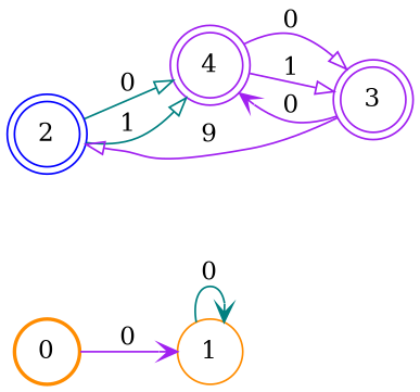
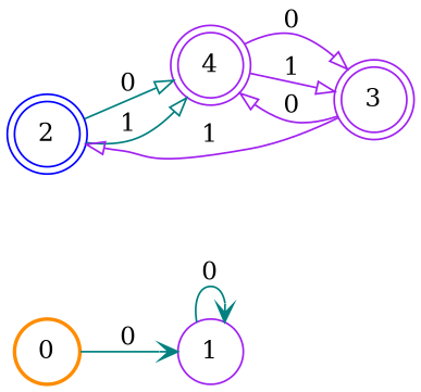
  digraph {
    rankdir=LR
    node [color=darkorange shape=circle peripheries=2]
    edge [arrowhead=onormal color=teal]
    0 [style=bold peripheries=""]
-   1 [peripheries=""]
+   1 [color=purple peripheries=""]
    2 [color=blue]
    4 [color=purple]
    3 [color=purple]
-   0 -> 1 [arrowhead=vee color=purple label=0]
+   0 -> 1 [arrowhead=vee label=0]
    1 -> 1 [arrowhead=vee label=0]
    2 -> 4 [label=0]
    2 -> 4 [label=1]
    4 -> 3 [color=purple label=0]
    4 -> 3 [color=purple label=1]
-   3 -> 2 [color=purple label=9]
-   3 -> 4 [arrowhead=vee color=purple label=0]
+   3 -> 2 [color=purple label=1]
+   3 -> 4 [color=purple label=0]
  }
